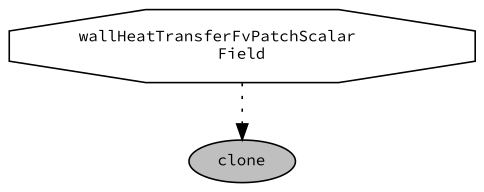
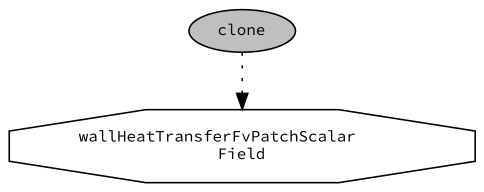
  digraph {
    rankdir=TB
    fontname="Source Code Pro"
    node [color=black fontname="Source Code Pro" fontsize=10]
    n1 [fillcolor=grey75 fontcolor=black height=0.2 label=clone shape=ellipse style=filled width=0.4]
    n2 [height=0.2 label="wallHeatTransferFvPatchScalar\lField" shape=octagon width=0.4]
-   n2 -> n1 [color=black fontname="Source Code Pro" fontsize=10 labelfontname=FreeSans labelfontsize=10 style=dotted arrowhead=normal]
+   n1 -> n2 [color=black fontname="Source Code Pro" fontsize=10 labelfontname=FreeSans labelfontsize=10 style=dotted arrowhead=normal]
  }
